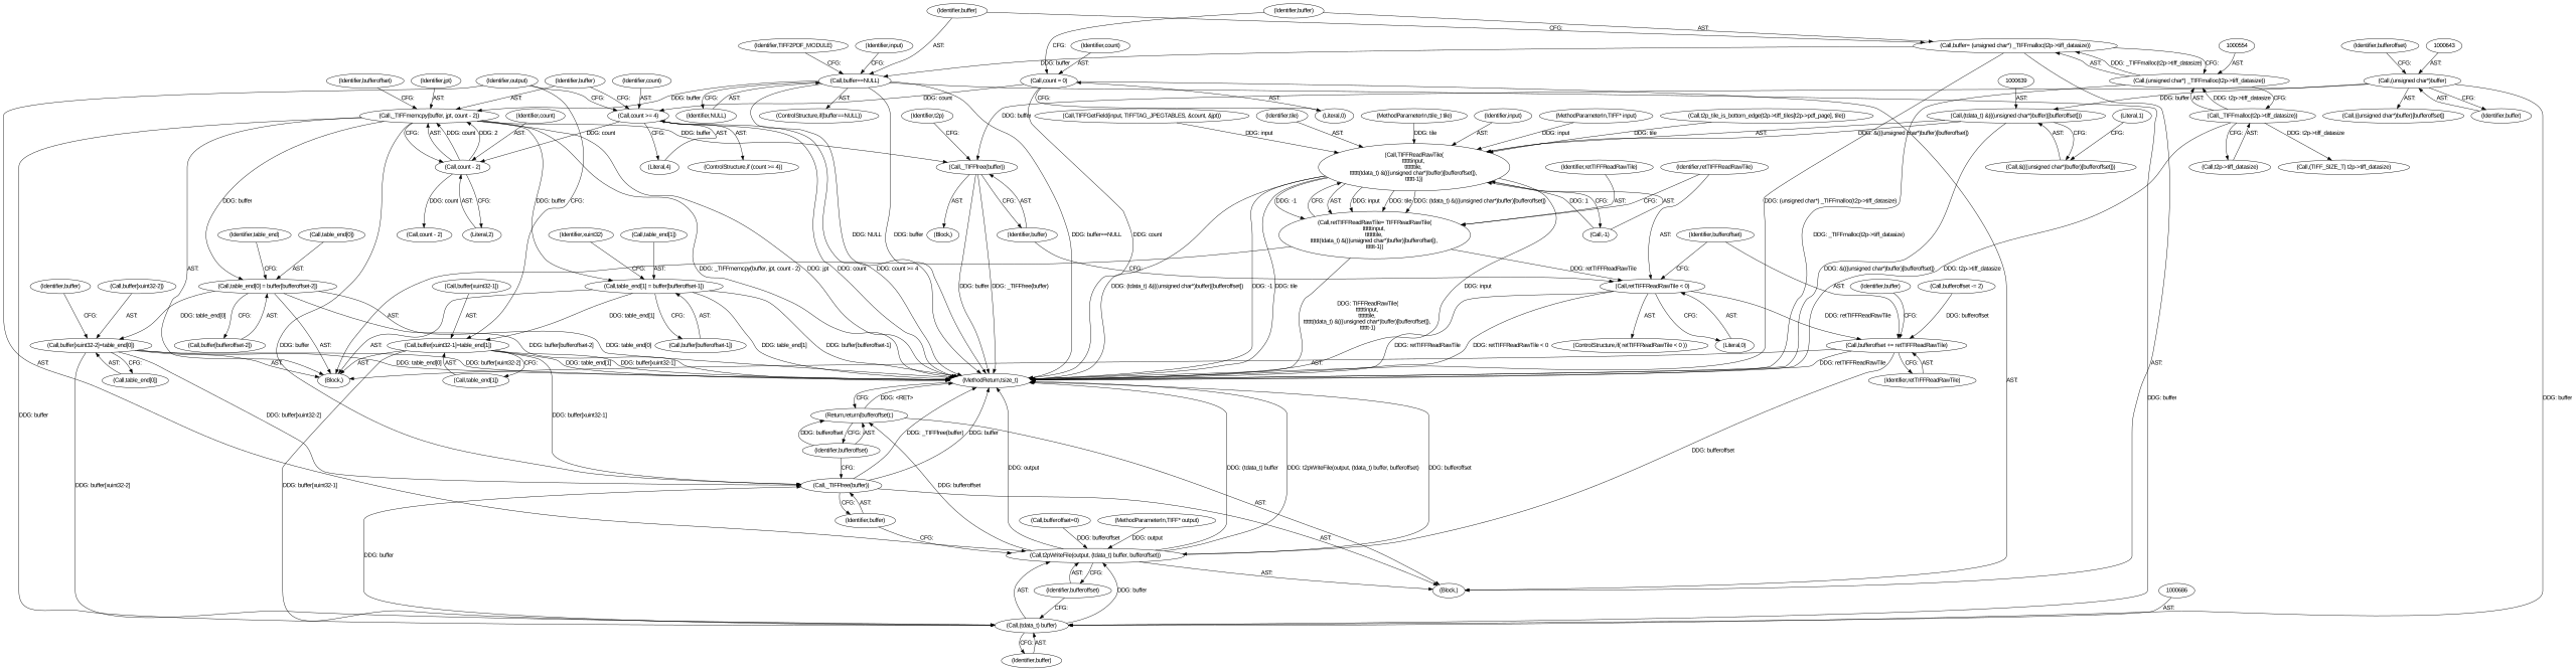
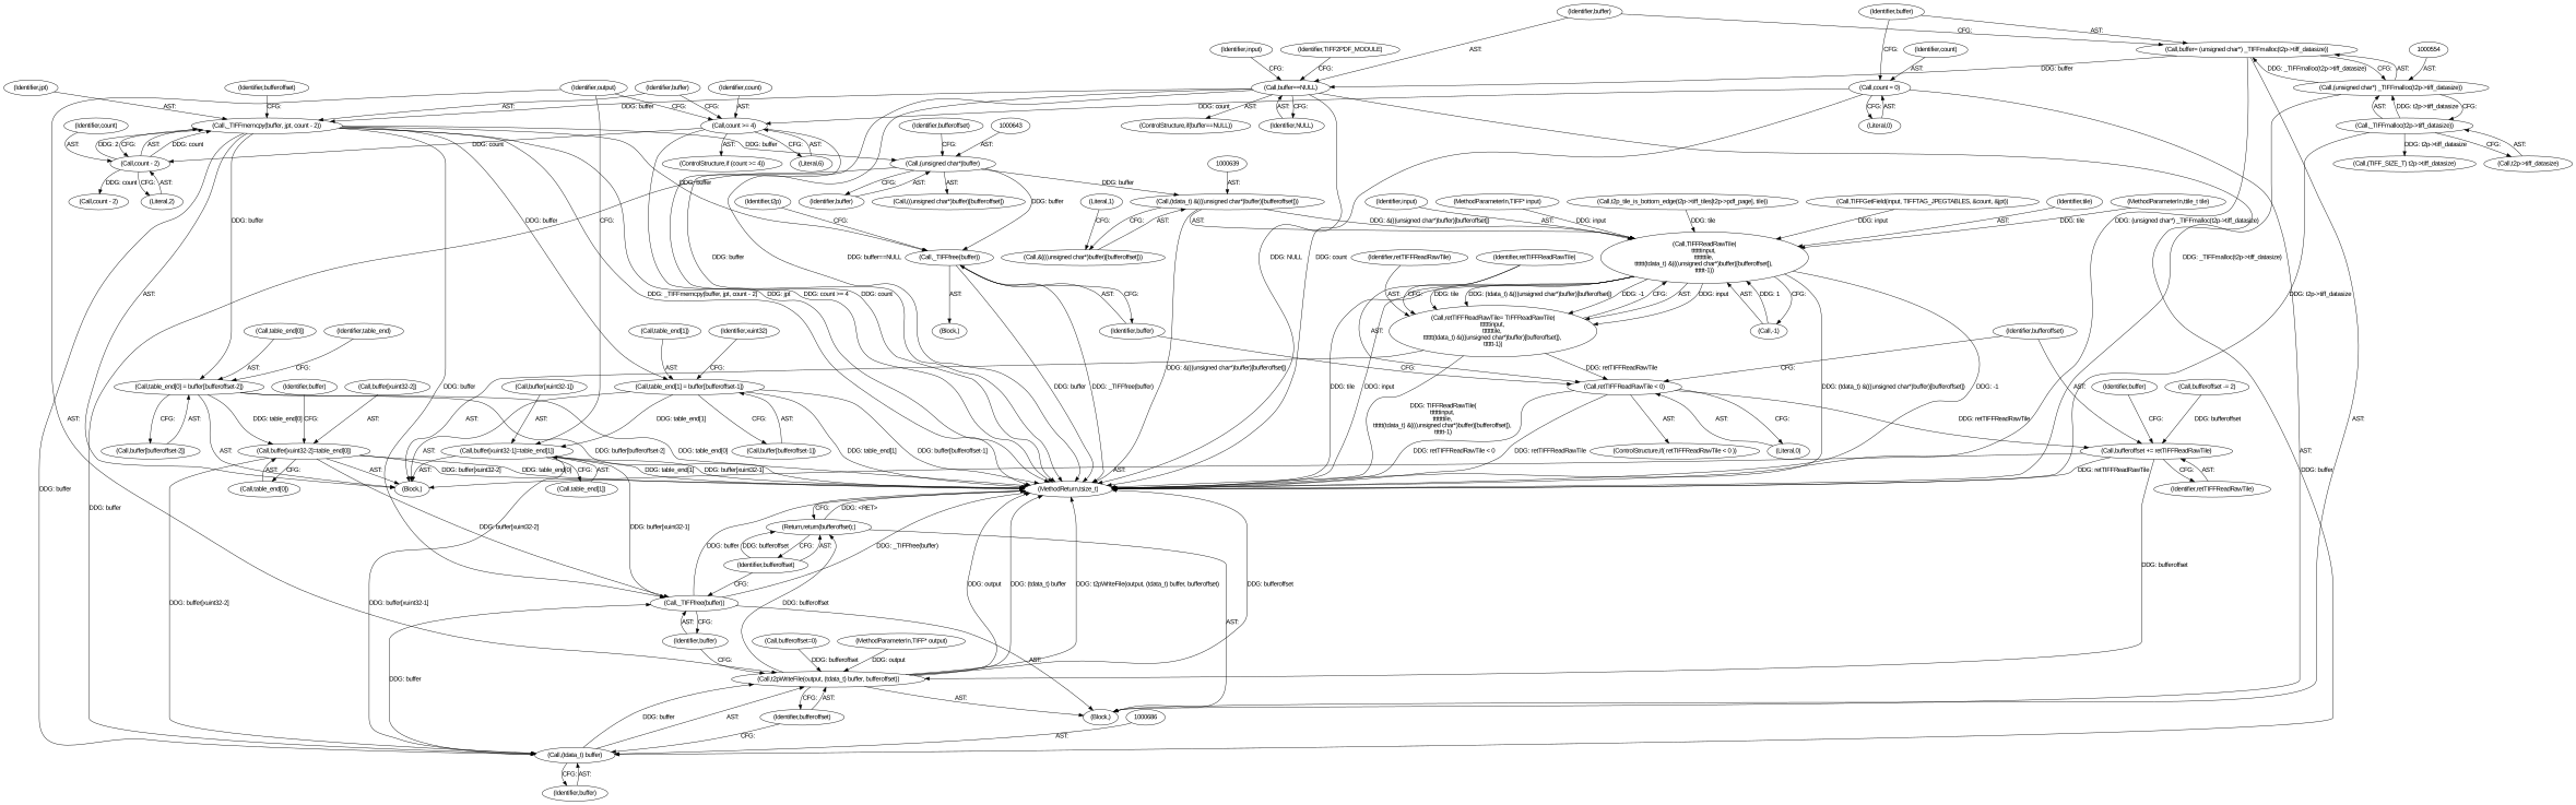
  digraph {
    fontname="Liberation Sans"
    node [fontname="Liberation Sans"]
    edge [fontname="Liberation Sans"]
    n1 [label="(Call,_TIFFmemcpy(buffer, jpt, count - 2))"]
    n2 [label="(Call,count - 2)"]
    n3 [label="(Call,table_end[0] = buffer[bufferoffset-2])"]
    n4 [label="(Call,(tdata_t) buffer)"]
    n5 [label="(Call,_TIFFfree(buffer))"]
    n6 [label="(Call,table_end[1] = buffer[bufferoffset-1])"]
    n7 [label="(Call,(unsigned char*)buffer)"]
    n8 [label="(Call,_TIFFfree(buffer))"]
    n9 [label="(Block,)"]
    n10 [label="(MethodReturn,tsize_t)"]
    n11 [label="(Literal,2)"]
    n12 [label="(Call,count - 2)"]
    n13 [label="(Call,buffer[xuint32-2]=table_end[0])"]
    n14 [label="(Call,buffer[bufferoffset-2])"]
    n15 [label="(Call,t2pWriteFile(output, (tdata_t) buffer, bufferoffset))"]
    n16 [label="(Identifier,buffer)"]
    n17 [label="(Block,)"]
    n18 [label="(Identifier,buffer)"]
    n19 [label="(Call,buffer[xuint32-1]=table_end[1])"]
    n20 [label="(Call,buffer[bufferoffset-1])"]
    n21 [label="(Call,(tdata_t) &(((unsigned char*)buffer)[bufferoffset]))"]
    n22 [label="(Identifier,buffer)"]
    n23 [label="(Call,((unsigned char*)buffer)[bufferoffset])"]
    n24 [label="(Identifier,buffer)"]
    n25 [label="(Block,)"]
    n26 [label="(Return,return(bufferoffset);)"]
    n27 [label="(Call,buffer==NULL)"]
    n28 [label="(ControlStructure,if(buffer==NULL))"]
    n29 [label="(Identifier,NULL)"]
    n30 [label="(Call,buffer= (unsigned char*) _TIFFmalloc(t2p->tiff_datasize))"]
    n31 [label="(Call,(unsigned char*) _TIFFmalloc(t2p->tiff_datasize))"]
    n32 [label="(Call,_TIFFmalloc(t2p->tiff_datasize))"]
    n33 [label="(Call,(TIFF_SIZE_T) t2p->tiff_datasize)"]
    n34 [label="(Call,t2p->tiff_datasize)"]
    n35 [label="(Call,count >= 4)"]
-   n36 [label="(Literal,4)"]
+   n36 [label="(Literal,6)"]
    n37 [label="(ControlStructure,if (count >= 4))"]
    n38 [label="(Call,count = 0)"]
    n39 [label="(Literal,0)"]
    n40 [label="(Call,table_end[0])"]
    n41 [label="(Identifier,bufferoffset)"]
    n42 [label="(Identifier,bufferoffset)"]
    n43 [label="(Call,table_end[1])"]
    n44 [label="(Call,TIFFReadRawTile(\n\t\t\t\t\t\tinput, \n\t\t\t\t\t\ttile, \n\t\t\t\t\t\t(tdata_t) &(((unsigned char*)buffer)[bufferoffset]), \n\t\t\t\t\t\t-1))"]
    n45 [label="(Call,&(((unsigned char*)buffer)[bufferoffset]))"]
    n46 [label="(Call,retTIFFReadRawTile= TIFFReadRawTile(\n\t\t\t\t\t\tinput, \n\t\t\t\t\t\ttile, \n\t\t\t\t\t\t(tdata_t) &(((unsigned char*)buffer)[bufferoffset]), \n\t\t\t\t\t\t-1))"]
    n47 [label="(Call,-1)"]
    n48 [label="(Call,retTIFFReadRawTile < 0)"]
    n49 [label="(Call,bufferoffset += retTIFFReadRawTile)"]
    n50 [label="(ControlStructure,if( retTIFFReadRawTile < 0 ))"]
    n51 [label="(Literal,0)"]
    n52 [label="(Identifier,retTIFFReadRawTile)"]
    n53 [label="(Identifier,buffer)"]
    n54 [label="(MethodParameterIn,ttile_t tile)"]
    n55 [label="(Identifier,table_end)"]
    n56 [label="(Identifier,input)"]
    n57 [label="(Call,bufferoffset=0)"]
    n58 [label="(Identifier,bufferoffset)"]
    n59 [label="(Identifier,buffer)"]
    n60 [label="(Identifier,input)"]
    n61 [label="(MethodParameterIn,TIFF* output)"]
    n62 [label="(Call,table_end[1])"]
    n63 [label="(Literal,1)"]
    n64 [label="(Identifier,output)"]
    n65 [label="(Identifier,buffer)"]
    n66 [label="(Call,table_end[0])"]
    n67 [label="(Identifier,t2p)"]
    n68 [label="(MethodParameterIn,TIFF* input)"]
    n69 [label="(Call,t2p_tile_is_bottom_edge(t2p->tiff_tiles[t2p->pdf_page], tile))"]
    n70 [label="(Identifier,count)"]
    n71 [label="(Identifier,count)"]
    n72 [label="(Identifier,bufferoffset)"]
    n73 [label="(Identifier,buffer)"]
    n74 [label="(Identifier,retTIFFReadRawTile)"]
    n75 [label="(Identifier,jpt)"]
    n76 [label="(Call,TIFFGetField(input, TIFFTAG_JPEGTABLES, &count, &jpt))"]
    n77 [label="(Identifier,bufferoffset)"]
    n78 [label="(Identifier,TIFF2PDF_MODULE)"]
    n79 [label="(Call,bufferoffset -= 2)"]
    n80 [label="(Call,buffer[xuint32-2])"]
    n81 [label="(Identifier,count)"]
    n82 [label="(Identifier,tile)"]
    n83 [label="(Call,buffer[xuint32-1])"]
    n84 [label="(Identifier,xuint32)"]
    n85 [label="(Identifier,buffer)"]
    n86 [label="(Identifier,retTIFFReadRawTile)"]
    1000554
    1000686
    1000643
    1000639
    n1 -> n2 [label="CFG: "]
    n1 -> n3 [label="DDG: buffer"]
    n1 -> n4 [label="DDG: buffer"]
    n1 -> n5 [label="DDG: buffer"]
    n1 -> n6 [label="DDG: buffer"]
+   n1 -> n7 [label="DDG: buffer"]
    n1 -> n8 [label="DDG: buffer"]
    n1 -> n9 [label="AST: "]
    n1 -> n10 [label="DDG: _TIFFmemcpy(buffer, jpt, count - 2)"]
    n1 -> n10 [label="DDG: jpt"]
    n2 -> n1 [label="AST: "]
    n2 -> n1 [label="DDG: count"]
    n2 -> n1 [label="DDG: 2"]
    n2 -> n11 [label="CFG: "]
    n2 -> n12 [label="DDG: count"]
    n3 -> n9 [label="AST: "]
    n3 -> n10 [label="DDG: buffer[bufferoffset-2]"]
    n3 -> n10 [label="DDG: table_end[0]"]
    n3 -> n13 [label="DDG: table_end[0]"]
    n3 -> n14 [label="CFG: "]
    n4 -> n5 [label="DDG: buffer"]
    n4 -> n15 [label="AST: "]
    n4 -> n15 [label="DDG: buffer"]
    n4 -> n16 [label="CFG: "]
    n5 -> n10 [label="DDG: _TIFFfree(buffer)"]
    n5 -> n10 [label="DDG: buffer"]
    n5 -> n17 [label="AST: "]
    n5 -> n18 [label="CFG: "]
    n6 -> n9 [label="AST: "]
    n6 -> n10 [label="DDG: buffer[bufferoffset-1]"]
    n6 -> n10 [label="DDG: table_end[1]"]
    n6 -> n19 [label="DDG: table_end[1]"]
    n6 -> n20 [label="CFG: "]
    n7 -> n4 [label="DDG: buffer"]
    n7 -> n8 [label="DDG: buffer"]
    n7 -> n21 [label="DDG: buffer"]
    n7 -> n22 [label="CFG: "]
    n7 -> n23 [label="AST: "]
    n8 -> n10 [label="DDG: _TIFFfree(buffer)"]
    n8 -> n10 [label="DDG: buffer"]
    n8 -> n24 [label="CFG: "]
    n8 -> n25 [label="AST: "]
    n10 -> n26 [label="CFG: "]
    n11 -> n2 [label="AST: "]
    n13 -> n4 [label="DDG: buffer[xuint32-2]"]
    n13 -> n5 [label="DDG: buffer[xuint32-2]"]
    n13 -> n9 [label="AST: "]
    n13 -> n10 [label="DDG: table_end[0]"]
    n13 -> n10 [label="DDG: buffer[xuint32-2]"]
    n13 -> n40 [label="CFG: "]
    n14 -> n3 [label="AST: "]
    n15 -> n10 [label="DDG: output"]
    n15 -> n10 [label="DDG: (tdata_t) buffer"]
    n15 -> n10 [label="DDG: t2pWriteFile(output, (tdata_t) buffer, bufferoffset)"]
    n15 -> n10 [label="DDG: bufferoffset"]
    n15 -> n17 [label="AST: "]
    n15 -> n26 [label="DDG: bufferoffset"]
    n15 -> n41 [label="CFG: "]
    n16 -> n4 [label="AST: "]
    n18 -> n5 [label="AST: "]
    n18 -> n15 [label="CFG: "]
    n19 -> n4 [label="DDG: buffer[xuint32-1]"]
    n19 -> n5 [label="DDG: buffer[xuint32-1]"]
    n19 -> n9 [label="AST: "]
    n19 -> n10 [label="DDG: table_end[1]"]
    n19 -> n10 [label="DDG: buffer[xuint32-1]"]
    n19 -> n43 [label="CFG: "]
    n20 -> n6 [label="AST: "]
    n21 -> n10 [label="DDG: &(((unsigned char*)buffer)[bufferoffset])"]
    n21 -> n44 [label="AST: "]
    n21 -> n44 [label="DDG: &(((unsigned char*)buffer)[bufferoffset])"]
    n21 -> n45 [label="CFG: "]
    n22 -> n7 [label="AST: "]
    n24 -> n8 [label="AST: "]
    n24 -> n48 [label="CFG: "]
    n26 -> n10 [label="DDG: <RET>"]
    n26 -> n17 [label="AST: "]
    n26 -> n42 [label="CFG: "]
    n27 -> n1 [label="DDG: buffer"]
    n27 -> n4 [label="DDG: buffer"]
    n27 -> n10 [label="DDG: buffer==NULL"]
    n27 -> n10 [label="DDG: NULL"]
    n27 -> n10 [label="DDG: buffer"]
    n27 -> n28 [label="AST: "]
    n27 -> n29 [label="CFG: "]
    n29 -> n27 [label="AST: "]
    n30 -> n10 [label="DDG: (unsigned char*) _TIFFmalloc(t2p->tiff_datasize)"]
    n30 -> n17 [label="AST: "]
    n30 -> n27 [label="DDG: buffer"]
    n30 -> n31 [label="CFG: "]
    n31 -> n10 [label="DDG: _TIFFmalloc(t2p->tiff_datasize)"]
    n31 -> n30 [label="AST: "]
    n31 -> n30 [label="DDG: _TIFFmalloc(t2p->tiff_datasize)"]
    n31 -> n32 [label="CFG: "]
    n32 -> n10 [label="DDG: t2p->tiff_datasize"]
    n32 -> n31 [label="AST: "]
    n32 -> n31 [label="DDG: t2p->tiff_datasize"]
    n32 -> n33 [label="DDG: t2p->tiff_datasize"]
    n32 -> n34 [label="CFG: "]
    n34 -> n32 [label="AST: "]
    n35 -> n2 [label="DDG: count"]
    n35 -> n10 [label="DDG: count"]
    n35 -> n10 [label="DDG: count >= 4"]
    n35 -> n36 [label="CFG: "]
    n35 -> n37 [label="AST: "]
    n36 -> n35 [label="AST: "]
    n38 -> n10 [label="DDG: count"]
    n38 -> n17 [label="AST: "]
    n38 -> n35 [label="DDG: count"]
    n38 -> n39 [label="CFG: "]
    n39 -> n38 [label="AST: "]
    n40 -> n13 [label="AST: "]
    n41 -> n4 [label="CFG: "]
    n41 -> n15 [label="AST: "]
    n42 -> n5 [label="CFG: "]
    n42 -> n26 [label="AST: "]
    n42 -> n26 [label="DDG: bufferoffset"]
    n43 -> n19 [label="AST: "]
    n44 -> n10 [label="DDG: (tdata_t) &(((unsigned char*)buffer)[bufferoffset])"]
    n44 -> n10 [label="DDG: -1"]
    n44 -> n10 [label="DDG: tile"]
    n44 -> n10 [label="DDG: input"]
    n44 -> n46 [label="AST: "]
    n44 -> n46 [label="DDG: input"]
    n44 -> n46 [label="DDG: tile"]
    n44 -> n46 [label="DDG: (tdata_t) &(((unsigned char*)buffer)[bufferoffset])"]
    n44 -> n46 [label="DDG: -1"]
    n44 -> n47 [label="CFG: "]
    n45 -> n21 [label="AST: "]
    n46 -> n9 [label="AST: "]
    n46 -> n10 [label="DDG: TIFFReadRawTile(\n\t\t\t\t\t\tinput, \n\t\t\t\t\t\ttile, \n\t\t\t\t\t\t(tdata_t) &(((unsigned char*)buffer)[bufferoffset]), \n\t\t\t\t\t\t-1)"]
    n46 -> n44 [label="CFG: "]
    n46 -> n48 [label="DDG: retTIFFReadRawTile"]
    n47 -> n44 [label="AST: "]
    n47 -> n44 [label="DDG: 1"]
    n48 -> n10 [label="DDG: retTIFFReadRawTile"]
    n48 -> n10 [label="DDG: retTIFFReadRawTile < 0"]
    n48 -> n49 [label="DDG: retTIFFReadRawTile"]
    n48 -> n50 [label="AST: "]
    n48 -> n51 [label="CFG: "]
    n49 -> n9 [label="AST: "]
    n49 -> n10 [label="DDG: retTIFFReadRawTile"]
    n49 -> n15 [label="DDG: bufferoffset"]
    n49 -> n52 [label="CFG: "]
    n51 -> n48 [label="AST: "]
    n52 -> n49 [label="AST: "]
    n53 -> n30 [label="AST: "]
    n53 -> n38 [label="CFG: "]
    n54 -> n44 [label="DDG: tile"]
    n55 -> n3 [label="CFG: "]
    n56 -> n44 [label="AST: "]
    n57 -> n15 [label="DDG: bufferoffset"]
    n58 -> n48 [label="CFG: "]
    n58 -> n49 [label="AST: "]
    n59 -> n13 [label="CFG: "]
    n60 -> n27 [label="CFG: "]
    n61 -> n15 [label="DDG: output"]
    n62 -> n6 [label="AST: "]
    n63 -> n45 [label="CFG: "]
    n64 -> n15 [label="AST: "]
    n64 -> n19 [label="CFG: "]
    n64 -> n35 [label="CFG: "]
    n65 -> n1 [label="AST: "]
    n65 -> n35 [label="CFG: "]
    n66 -> n3 [label="AST: "]
    n67 -> n8 [label="CFG: "]
    n68 -> n44 [label="DDG: input"]
    n69 -> n44 [label="DDG: tile"]
    n70 -> n2 [label="AST: "]
    n71 -> n35 [label="AST: "]
    n72 -> n7 [label="CFG: "]
    n73 -> n49 [label="CFG: "]
    n74 -> n46 [label="AST: "]
    n75 -> n1 [label="AST: "]
    n76 -> n44 [label="DDG: input"]
    n77 -> n1 [label="CFG: "]
    n78 -> n27 [label="CFG: "]
    n79 -> n49 [label="DDG: bufferoffset"]
    n80 -> n13 [label="AST: "]
    n81 -> n38 [label="AST: "]
    n82 -> n44 [label="AST: "]
    n83 -> n19 [label="AST: "]
    n84 -> n6 [label="CFG: "]
    n85 -> n27 [label="AST: "]
    n85 -> n30 [label="CFG: "]
    n86 -> n46 [label="CFG: "]
    n86 -> n48 [label="AST: "]
    1000554 -> n31 [label="AST: "]
    1000686 -> n4 [label="AST: "]
    1000643 -> n7 [label="AST: "]
    1000639 -> n21 [label="AST: "]
  }
